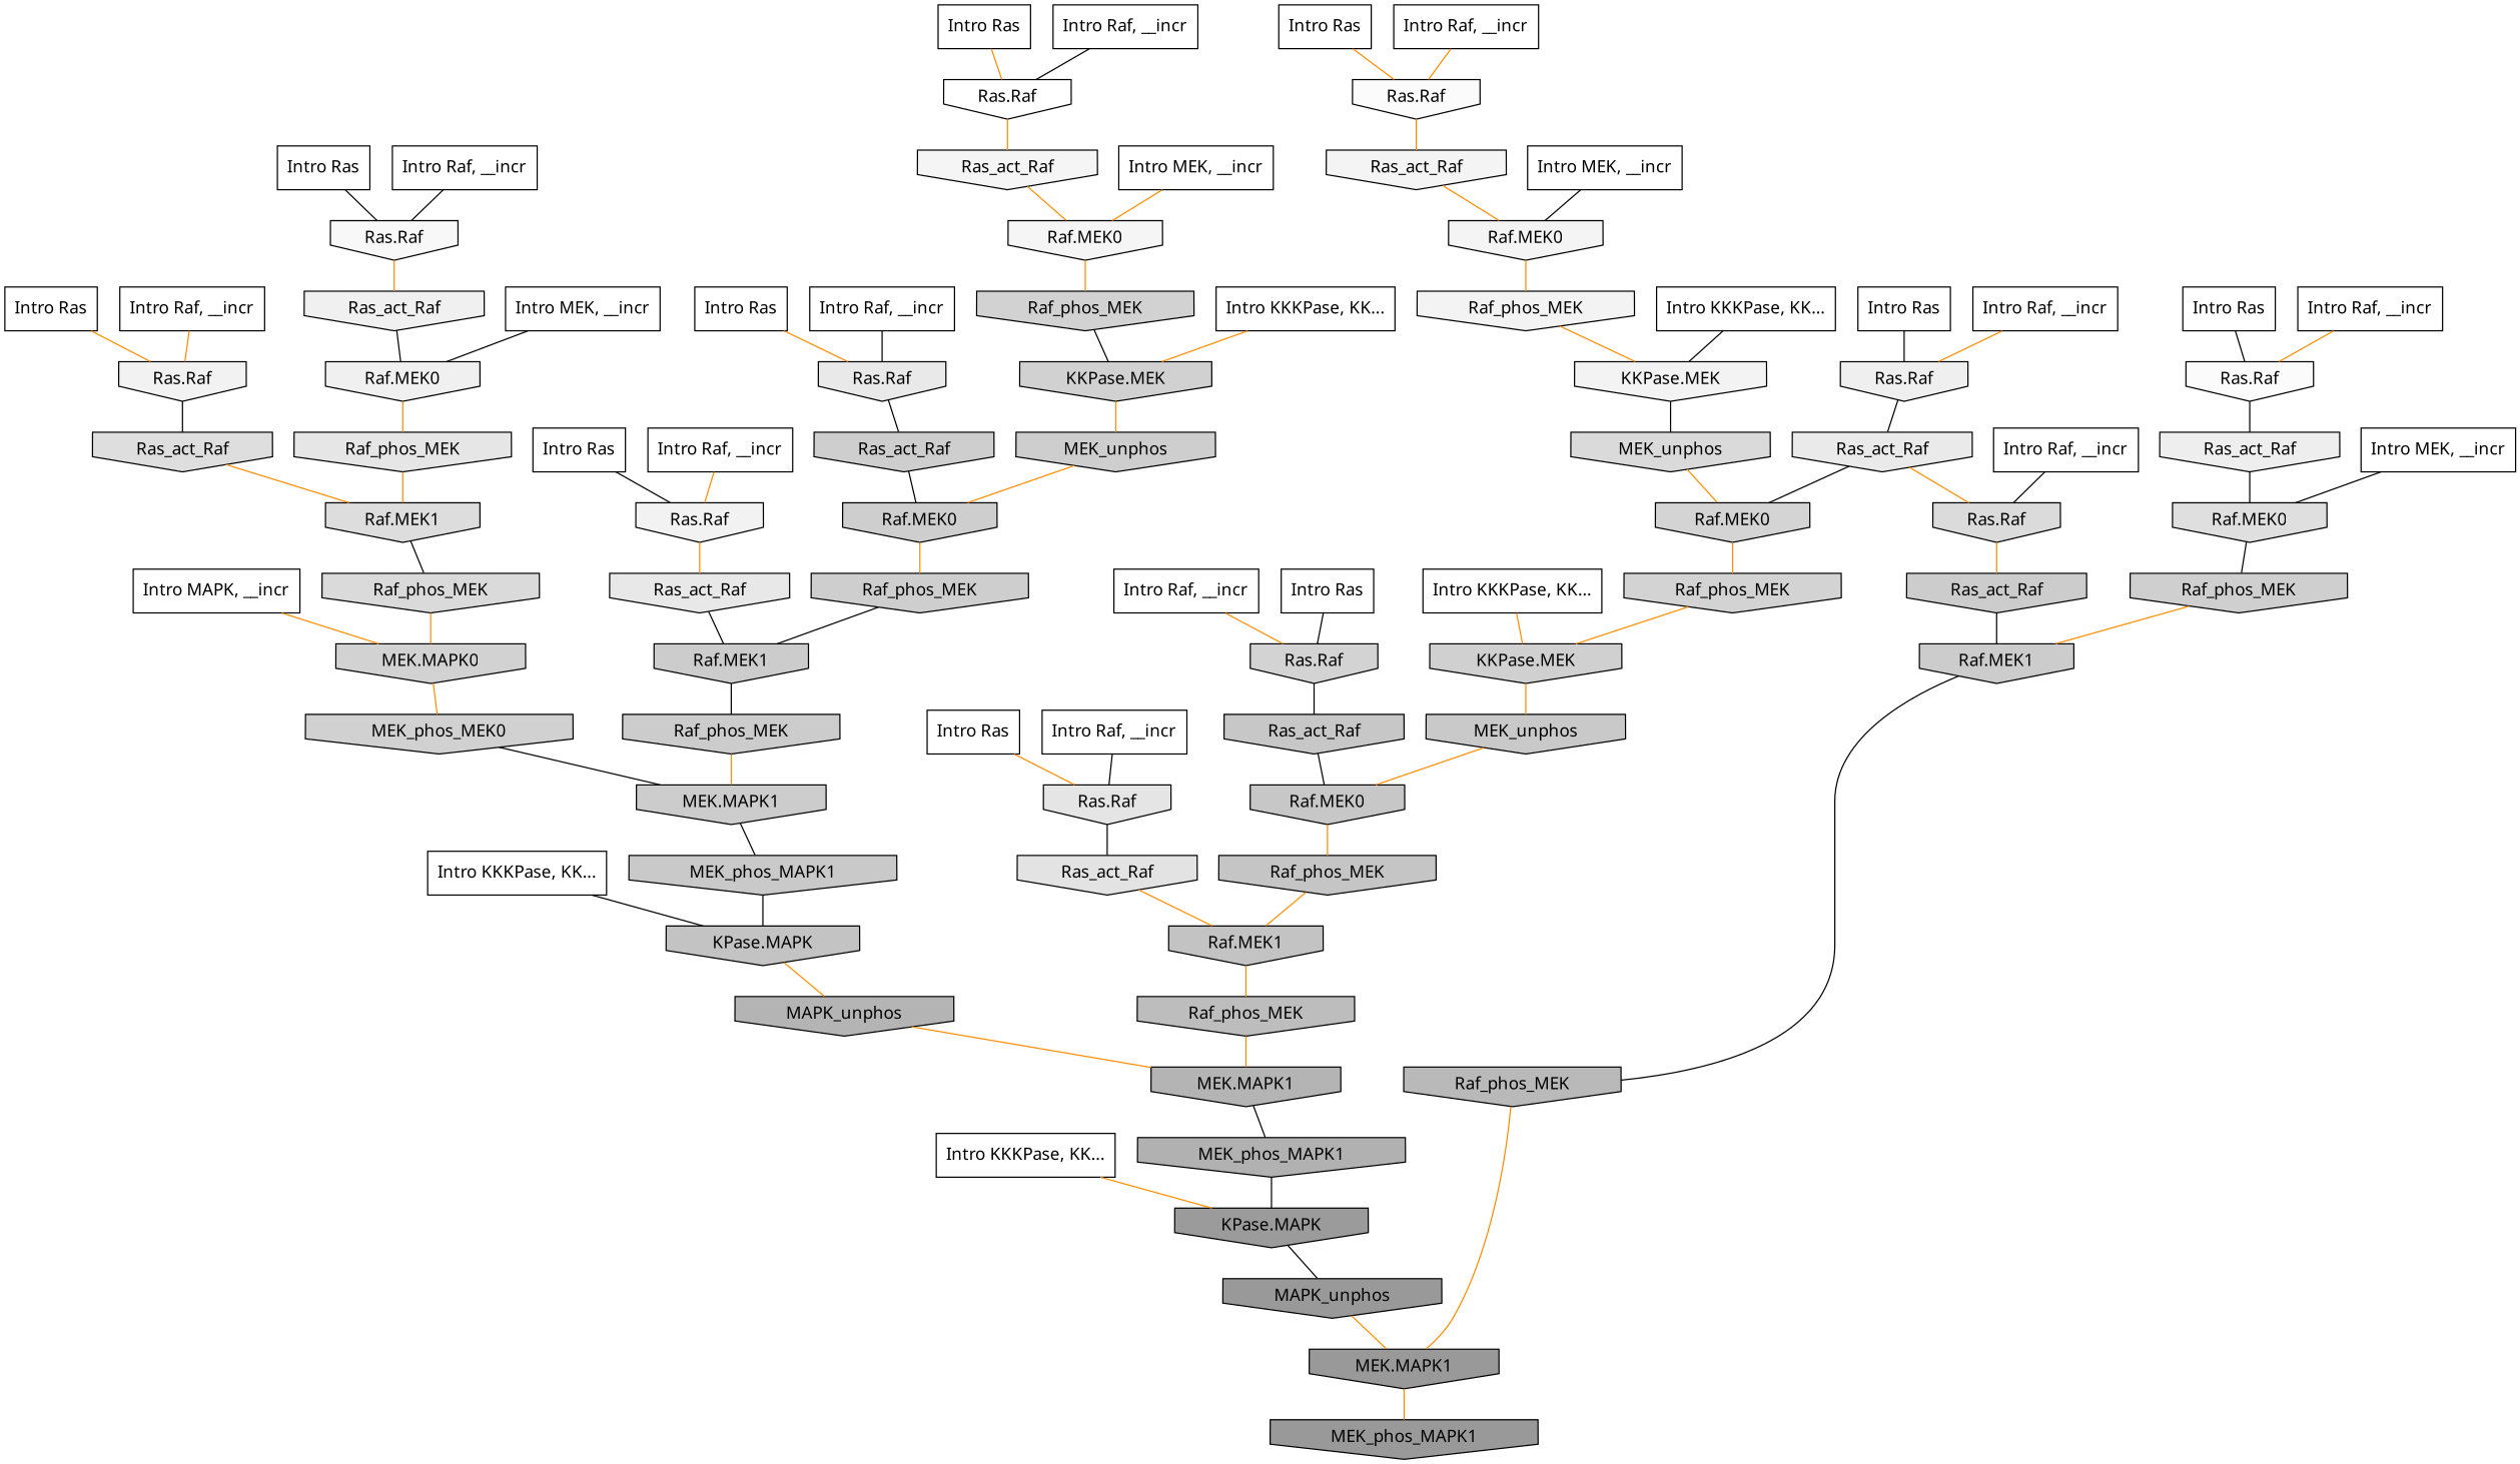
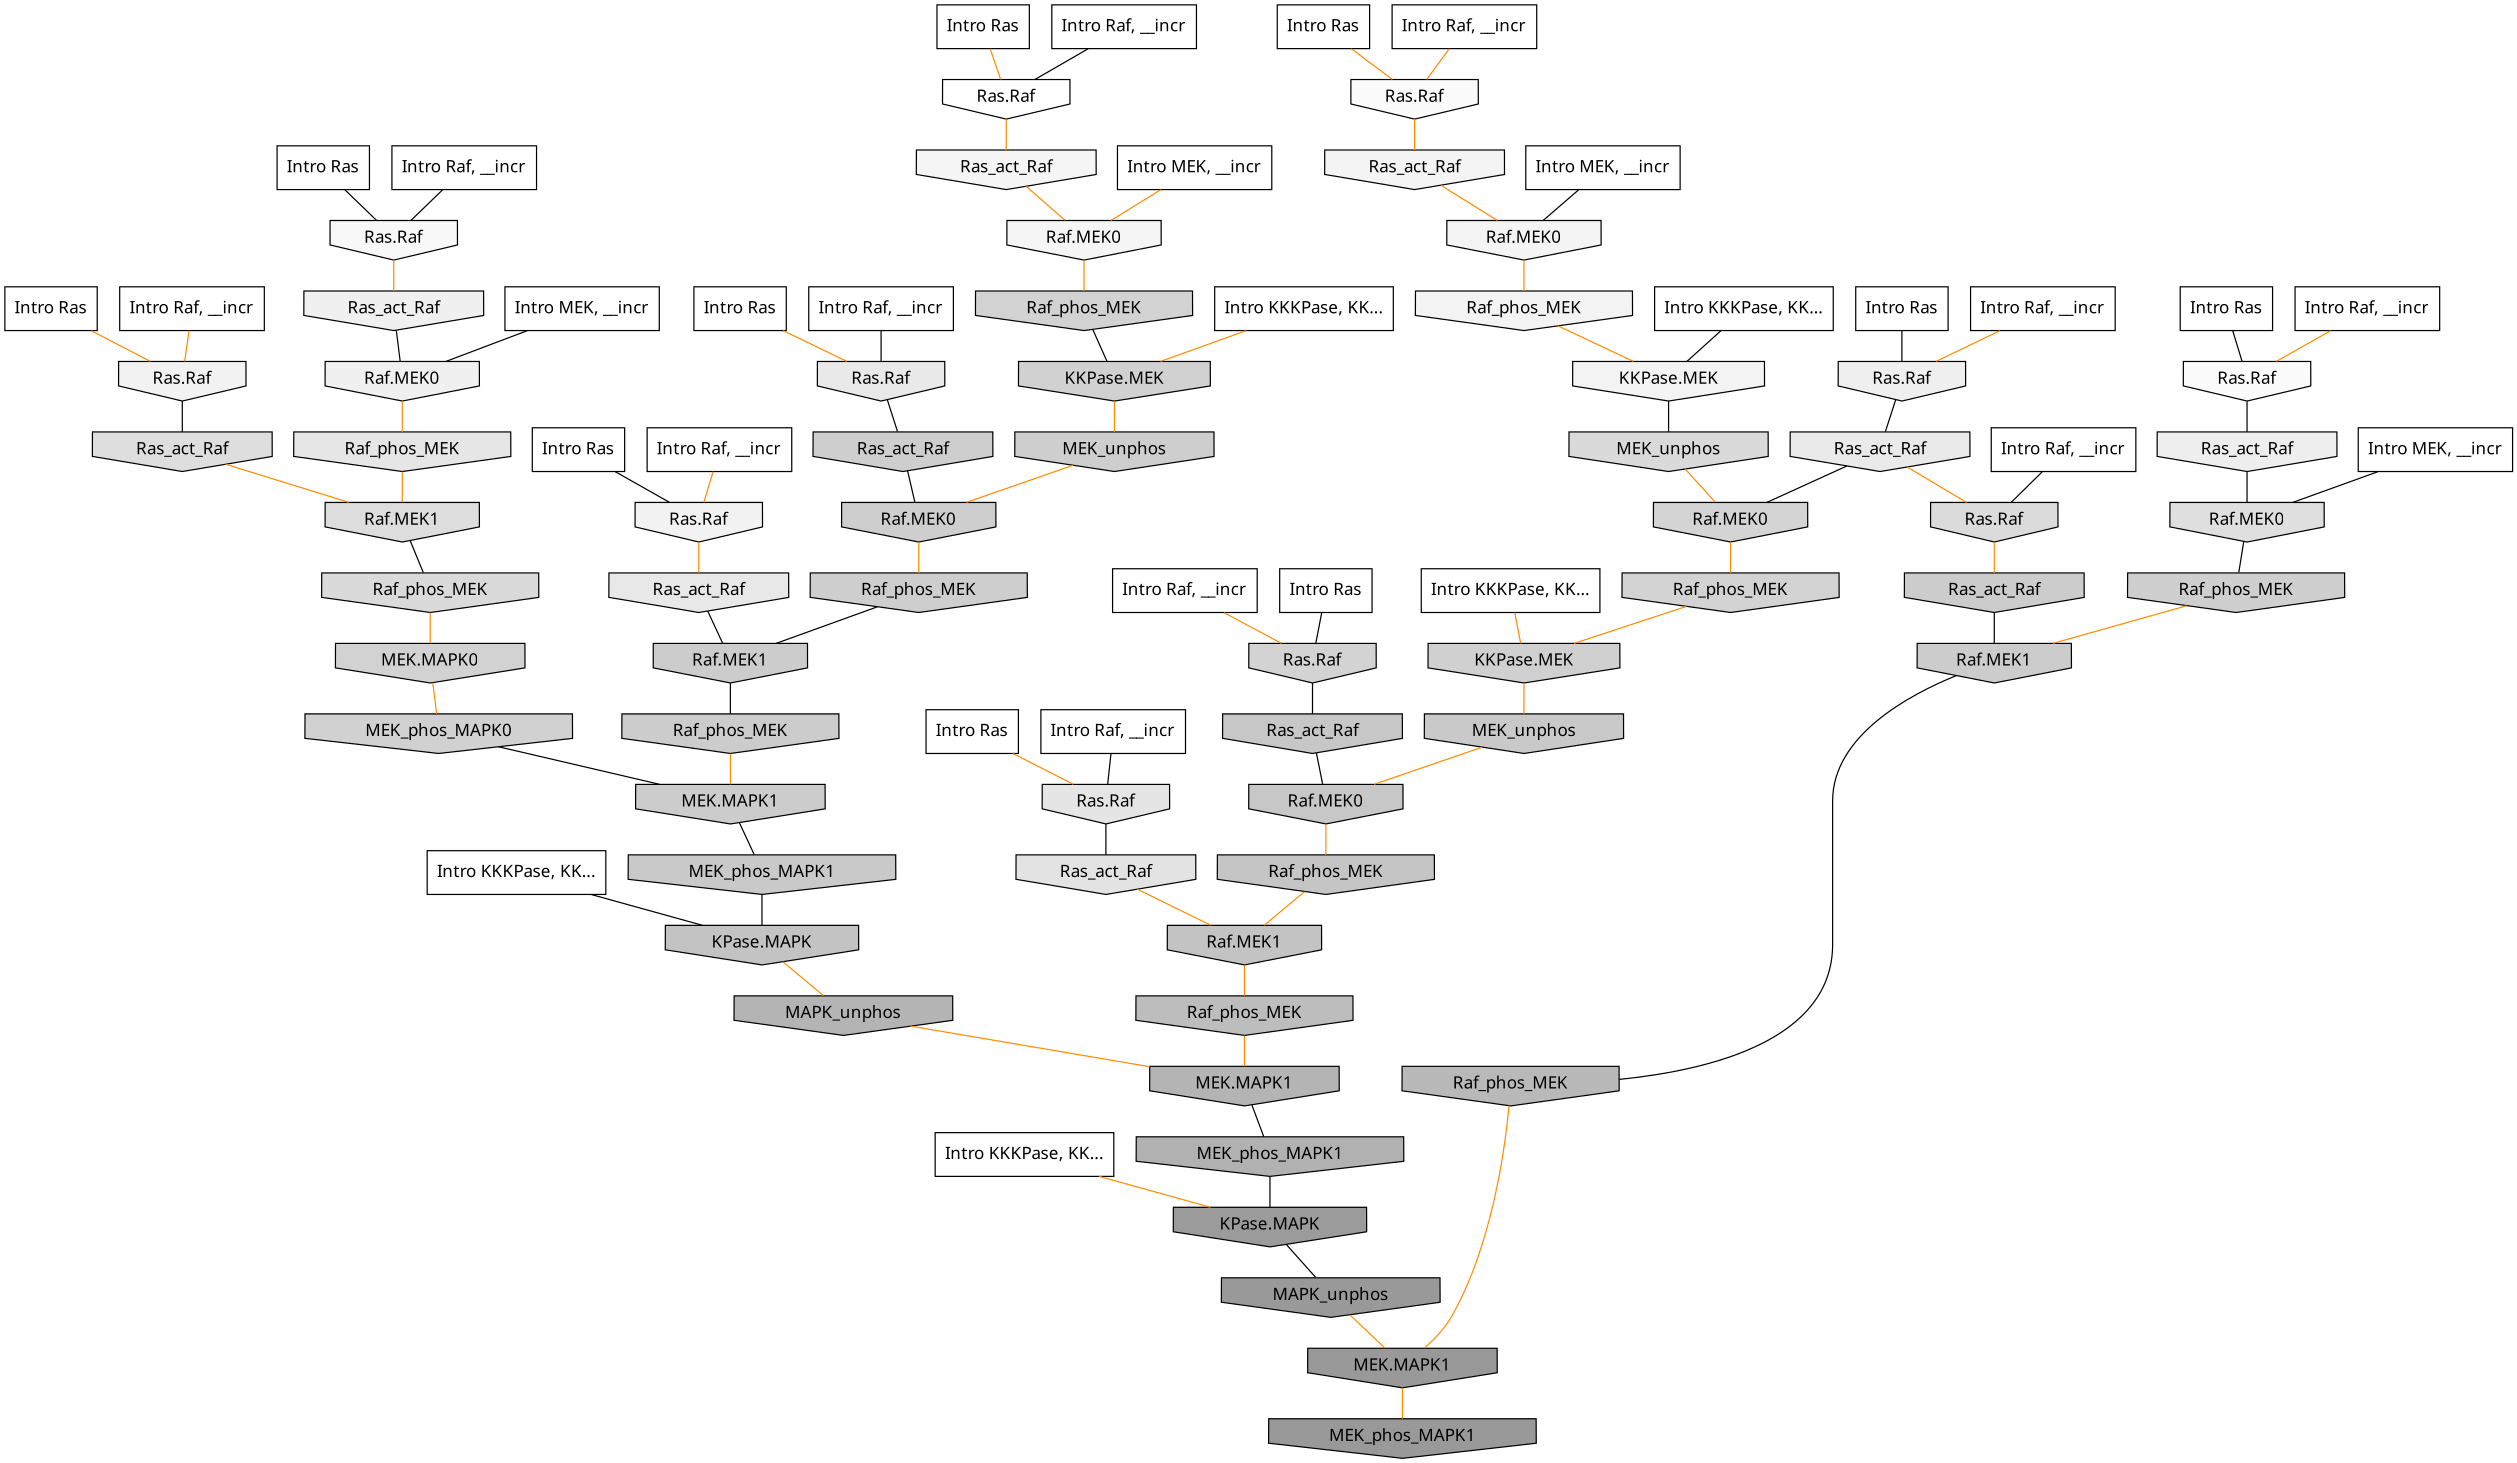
  digraph {
    rankdir=TB
    ranksep=0.30
    node [fillcolor="0.000 0.000 1.000" fontname="CMU Serif" shape=invhouse style=filled]
    edge [color=darkorange dir=none fontname="CMU Serif"]
    n1 [label="Intro Ras" shape=rectangle]
    n2 [fillcolor="0.000 0.000 0.936" label="Ras.Raf"]
    n3 [fillcolor="0.000 0.000 0.916" label=Ras_act_Raf]
    n4 [label="Intro Ras" shape=rectangle]
    n5 [fillcolor="0.000 0.000 0.981" label="Ras.Raf"]
    n6 [fillcolor="0.000 0.000 0.954" label=Ras_act_Raf]
    n7 [label="Intro Ras" shape=rectangle]
    n8 [label="Ras.Raf"]
    n9 [fillcolor="0.000 0.000 0.960" label=Ras_act_Raf]
    n10 [label="Intro Ras" shape=rectangle]
    n11 [fillcolor="0.000 0.000 0.946" label="Ras.Raf"]
    n12 [fillcolor="0.000 0.000 0.870" label=Ras_act_Raf]
    n13 [label="Intro Ras" shape=rectangle]
    n14 [fillcolor="0.000 0.000 0.946" label="Ras.Raf"]
    n15 [fillcolor="0.000 0.000 0.909" label=Ras_act_Raf]
    n16 [label="Intro Ras" shape=rectangle]
    n17 [fillcolor="0.000 0.000 0.981" label="Ras.Raf"]
    n18 [fillcolor="0.000 0.000 0.932" label=Ras_act_Raf]
    n19 [label="Intro Ras" shape=rectangle]
    n20 [fillcolor="0.000 0.000 0.913" label="Ras.Raf"]
    n21 [fillcolor="0.000 0.000 0.807" label=Ras_act_Raf]
    n22 [label="Intro Ras" shape=rectangle]
    n23 [fillcolor="0.000 0.000 0.827" label="Ras.Raf"]
    n24 [fillcolor="0.000 0.000 0.780" label=Ras_act_Raf]
    n25 [label="Intro Ras" shape=rectangle]
    n26 [fillcolor="0.000 0.000 0.969" label="Ras.Raf"]
    n27 [fillcolor="0.000 0.000 0.941" label=Ras_act_Raf]
    n28 [label="Intro Ras" shape=rectangle]
    n29 [fillcolor="0.000 0.000 0.897" label="Ras.Raf"]
    n30 [fillcolor="0.000 0.000 0.890" label=Ras_act_Raf]
    n31 [label="Intro Raf, __incr" shape=rectangle]
    n32 [label="Intro Raf, __incr" shape=rectangle]
    n33 [label="Intro Raf, __incr" shape=rectangle]
    n34 [label="Intro Raf, __incr" shape=rectangle]
    n35 [label="Intro Raf, __incr" shape=rectangle]
    n36 [label="Intro Raf, __incr" shape=rectangle]
    n37 [label="Intro Raf, __incr" shape=rectangle]
    n38 [label="Intro Raf, __incr" shape=rectangle]
    n39 [label="Intro Raf, __incr" shape=rectangle]
    n40 [label="Intro Raf, __incr" shape=rectangle]
    n41 [fillcolor="0.000 0.000 0.856" label="Ras.Raf"]
    n42 [fillcolor="0.000 0.000 0.800" label=Ras_act_Raf]
    n43 [label="Intro Raf, __incr" shape=rectangle]
    n44 [label="Intro MEK, __incr" shape=rectangle]
    n45 [fillcolor="0.000 0.000 0.941" label="Raf.MEK0"]
    n46 [fillcolor="0.000 0.000 0.900" label=Raf_phos_MEK]
    n47 [label="Intro MEK, __incr" shape=rectangle]
    n48 [fillcolor="0.000 0.000 0.873" label="Raf.MEK0"]
    n49 [fillcolor="0.000 0.000 0.811" label=Raf_phos_MEK]
    n50 [label="Intro MEK, __incr" shape=rectangle]
    n51 [fillcolor="0.000 0.000 0.954" label="Raf.MEK0"]
    n52 [fillcolor="0.000 0.000 0.951" label=Raf_phos_MEK]
    n53 [label="Intro MEK, __incr" shape=rectangle]
    n54 [fillcolor="0.000 0.000 0.960" label="Raf.MEK0"]
    n55 [fillcolor="0.000 0.000 0.823" label=Raf_phos_MEK]
-   n56 [label="Intro MAPK, __incr" shape=rectangle]
    n57 [fillcolor="0.000 0.000 0.821" label="MEK.MAPK0"]
-   n58 [fillcolor="0.000 0.000 0.820" label=MEK_phos_MEK0]
+   n58 [fillcolor="0.000 0.000 0.820" label=MEK_phos_MAPK0]
    n59 [label="Intro KKKPase, KK..." shape=rectangle]
    n60 [fillcolor="0.000 0.000 0.607" label="KPase.MAPK"]
    n61 [fillcolor="0.000 0.000 0.601" label=MAPK_unphos]
    n62 [label="Intro KKKPase, KK..." shape=rectangle]
    n63 [fillcolor="0.000 0.000 0.763" label="KPase.MAPK"]
    n64 [fillcolor="0.000 0.000 0.704" label=MAPK_unphos]
    n65 [label="Intro KKKPase, KK..." shape=rectangle]
    n66 [fillcolor="0.000 0.000 0.950" label="KKPase.MEK"]
    n67 [fillcolor="0.000 0.000 0.853" label=MEK_unphos]
    n68 [label="Intro KKKPase, KK..." shape=rectangle]
    n69 [fillcolor="0.000 0.000 0.815" label="KKPase.MEK"]
    n70 [fillcolor="0.000 0.000 0.789" label=MEK_unphos]
    n71 [label="Intro KKKPase, KK..." shape=rectangle]
    n72 [fillcolor="0.000 0.000 0.819" label="KKPase.MEK"]
    n73 [fillcolor="0.000 0.000 0.808" label=MEK_unphos]
    n74 [fillcolor="0.000 0.000 0.829" label="Raf.MEK0"]
    n75 [fillcolor="0.000 0.000 0.867" label="Raf.MEK1"]
    n76 [fillcolor="0.000 0.000 0.798" label="Raf.MEK1"]
    n77 [fillcolor="0.000 0.000 0.828" label=Raf_phos_MEK]
    n78 [fillcolor="0.000 0.000 0.807" label="Raf.MEK0"]
    n79 [fillcolor="0.000 0.000 0.798" label=Raf_phos_MEK]
    n80 [fillcolor="0.000 0.000 0.853" label=Raf_phos_MEK]
    n81 [fillcolor="0.000 0.000 0.764" label="Raf.MEK1"]
    n82 [fillcolor="0.000 0.000 0.741" label=Raf_phos_MEK]
    n83 [fillcolor="0.000 0.000 0.797" label="Raf.MEK1"]
    n84 [fillcolor="0.000 0.000 0.780" label="Raf.MEK0"]
    n85 [fillcolor="0.000 0.000 0.798" label="MEK.MAPK1"]
    n86 [fillcolor="0.000 0.000 0.787" label=MEK_phos_MAPK1]
    n87 [fillcolor="0.000 0.000 0.726" label=Raf_phos_MEK]
    n88 [fillcolor="0.000 0.000 0.805" label=Raf_phos_MEK]
    n89 [fillcolor="0.000 0.000 0.601" label="MEK.MAPK1"]
    n90 [fillcolor="0.000 0.000 0.772" label=Raf_phos_MEK]
    n91 [fillcolor="0.000 0.000 0.704" label="MEK.MAPK1"]
    n92 [fillcolor="0.000 0.000 0.692" label=MEK_phos_MAPK1]
    n93 [fillcolor="0.000 0.000 0.600" label=MEK_phos_MAPK1]
    n1 -> n2 [color=black]
    n2 -> n3 [color=black]
    n3 -> n41
    n3 -> n74 [color=black]
    n4 -> n5
    n5 -> n6
    n6 -> n51
    n7 -> n8
    n8 -> n9
    n9 -> n54
    n10 -> n11
    n11 -> n12 [color=black]
    n12 -> n75
    n13 -> n14 [color=black]
    n14 -> n15
    n15 -> n76 [color=black]
    n16 -> n17 [color=black]
    n17 -> n18 [color=black]
    n18 -> n48 [color=black]
    n19 -> n20
    n20 -> n21 [color=black]
    n21 -> n78 [color=black]
    n22 -> n23 [color=black]
    n23 -> n24 [color=black]
    n24 -> n84 [color=black]
    n25 -> n26 [color=black]
    n26 -> n27
    n27 -> n45 [color=black]
    n28 -> n29
    n29 -> n30 [color=black]
    n30 -> n81
    n31 -> n29 [color=black]
    n32 -> n11
    n33 -> n26 [color=black]
    n34 -> n20 [color=black]
    n35 -> n23
    n36 -> n8 [color=black]
    n37 -> n2
    n38 -> n14
    n39 -> n5
    n40 -> n41 [color=black]
    n41 -> n42
    n42 -> n83 [color=black]
    n43 -> n17
    n44 -> n45 [color=black]
    n45 -> n46
    n46 -> n75
    n47 -> n48 [color=black]
    n48 -> n49 [color=black]
    n49 -> n83
    n50 -> n51 [color=black]
    n51 -> n52
    n52 -> n66
    n53 -> n54
    n54 -> n55
    n55 -> n72 [color=black]
-   n56 -> n57
    n57 -> n58
    n58 -> n85 [color=black]
    n59 -> n60
    n60 -> n61 [color=black]
    n61 -> n89
    n62 -> n63 [color=black]
    n63 -> n64
    n64 -> n91
    n65 -> n66 [color=black]
    n66 -> n67 [color=black]
    n67 -> n74
    n68 -> n69
    n69 -> n70
    n70 -> n84
    n71 -> n72
    n72 -> n73
    n73 -> n78
    n74 -> n77
    n75 -> n80 [color=black]
    n76 -> n79 [color=black]
    n77 -> n69
    n78 -> n88
    n79 -> n85
    n80 -> n57
    n81 -> n82
    n82 -> n91
    n83 -> n87 [color=black]
    n84 -> n90
    n85 -> n86 [color=black]
    n86 -> n63 [color=black]
    n87 -> n89
    n88 -> n76 [color=black]
    n89 -> n93
    n90 -> n81
    n91 -> n92 [color=black]
    n92 -> n60 [color=black]
  }
